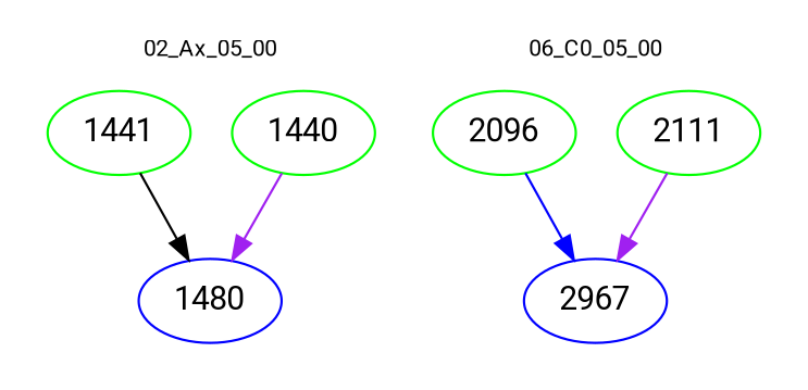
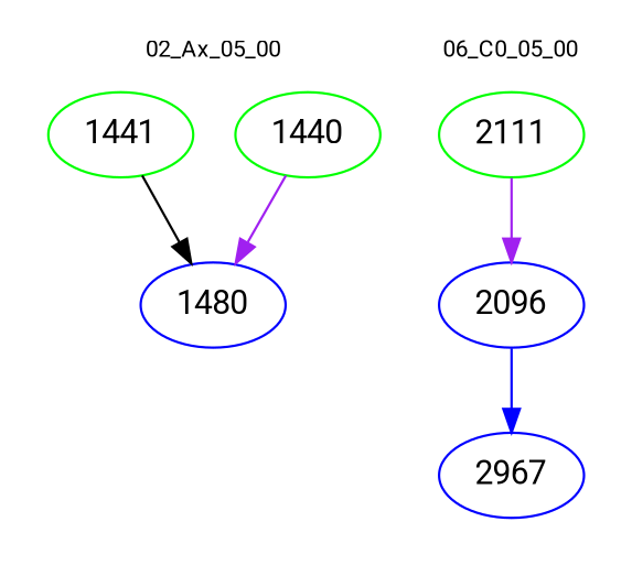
  digraph {
    fontname=Roboto
    node [color=green fontname=Roboto]
    edge [color=purple fontname=Roboto]
    n1 [label=1440]
    n2 [label=1441]
    n3 [color=blue label=1480]
    n4 [label=2111]
-   n5 [label=2096]
+   n5 [color=blue label=2096]
    n6 [color=blue label=2967]
    subgraph cluster_1 {
      color=white
      fontsize=10
      label="02_Ax_05_00"
      n1
      n2
      n3
    }
    subgraph cluster_2 {
      color=white
      fontsize=10
      label="06_C0_05_00"
      n4
      n5
      n6
    }
    n1 -> n3
    n2 -> n3 [color=black]
-   n4 -> n6
+   n4 -> n5
    n5 -> n6 [color=blue]
  }
